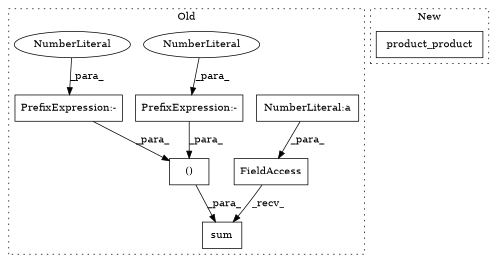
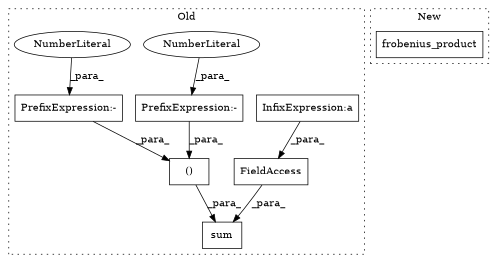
  digraph {
    node [a=32 l=1 s=2122 shape=box]
    n1 [l="4,2" label=sum s="2104,2139"]
-   n2 [a=27 l=3 label="NumberLiteral:a" s=1883]
+   n2 [a=27 l=3 label="InfixExpression:a" s=1883]
    n3 [a=106 l=17 label="()"]
    n4 [a=22 l=9 label=FieldAccess s=2086]
    n5 [a=38 label="PrefixExpression:-"]
    n6 [a=34 label=NumberLiteral s=2123 shape=ellipse]
    n7 [a=38 label="PrefixExpression:-" s=2137]
    n8 [a=34 label=NumberLiteral s=2138 shape=ellipse]
-   n9 [l="18,1" label=product_product s="2076,2113"]
+   n9 [l="18,1" label=frobenius_product s="2076,2113"]
    subgraph cluster_1 {
      label=Old
      style=dotted
      n1
      n2
      n3
      n4
      n5
      n6
      n7
      n8
    }
    subgraph cluster_2 {
      label=New
      style=dotted
      n9
    }
    n2 -> n4 [label=_para_]
    n3 -> n1 [label=_para_]
-   n4 -> n1 [label=_recv_]
+   n4 -> n1 [label=_para_]
    n5 -> n3 [label=_para_]
    n6 -> n5 [label=_para_]
    n7 -> n3 [label=_para_]
    n8 -> n7 [label=_para_]
  }
